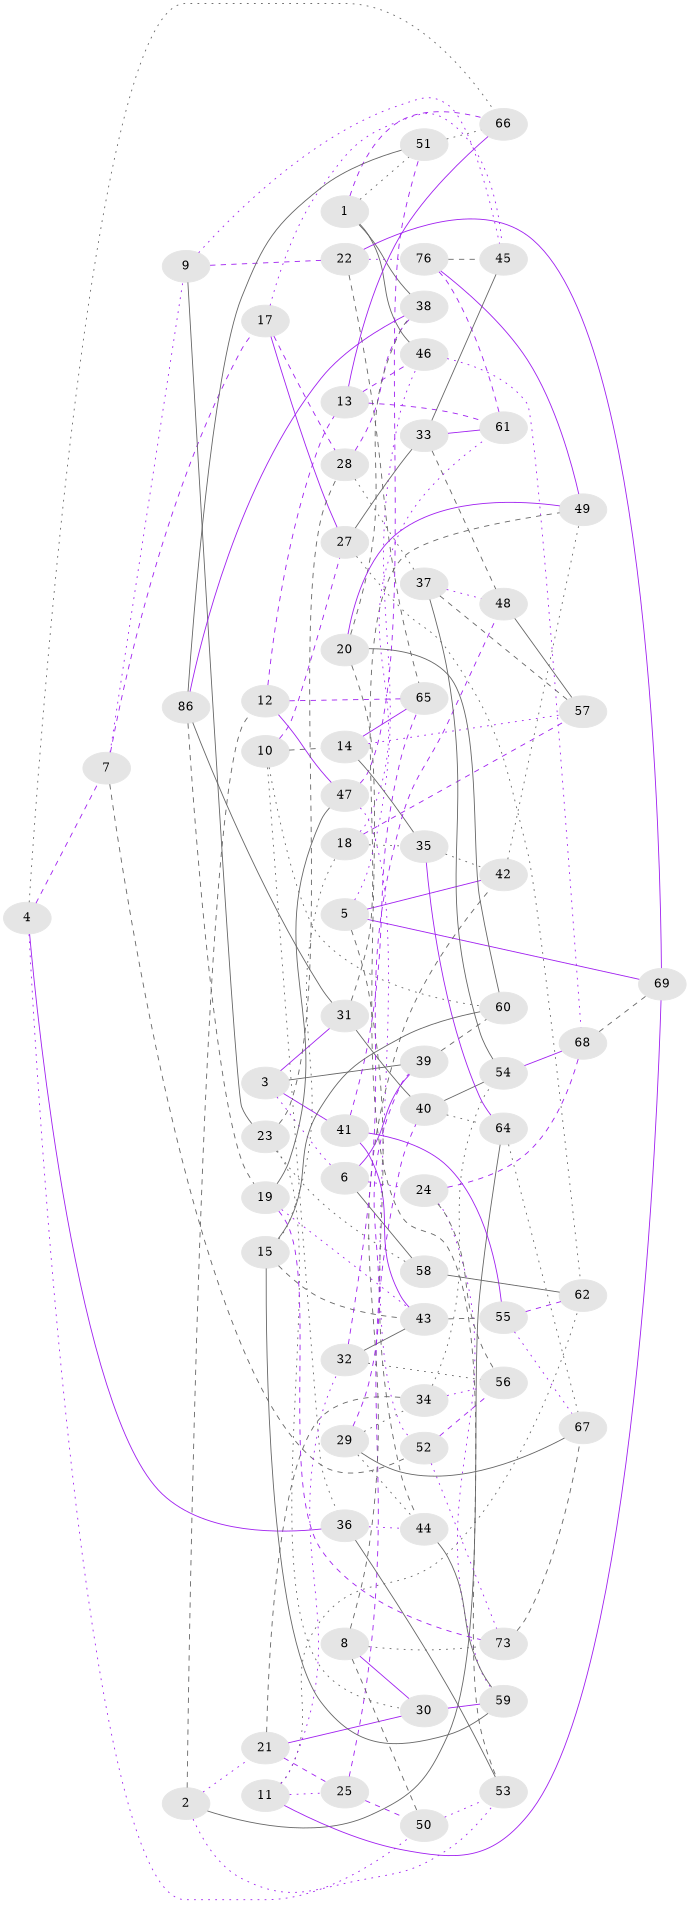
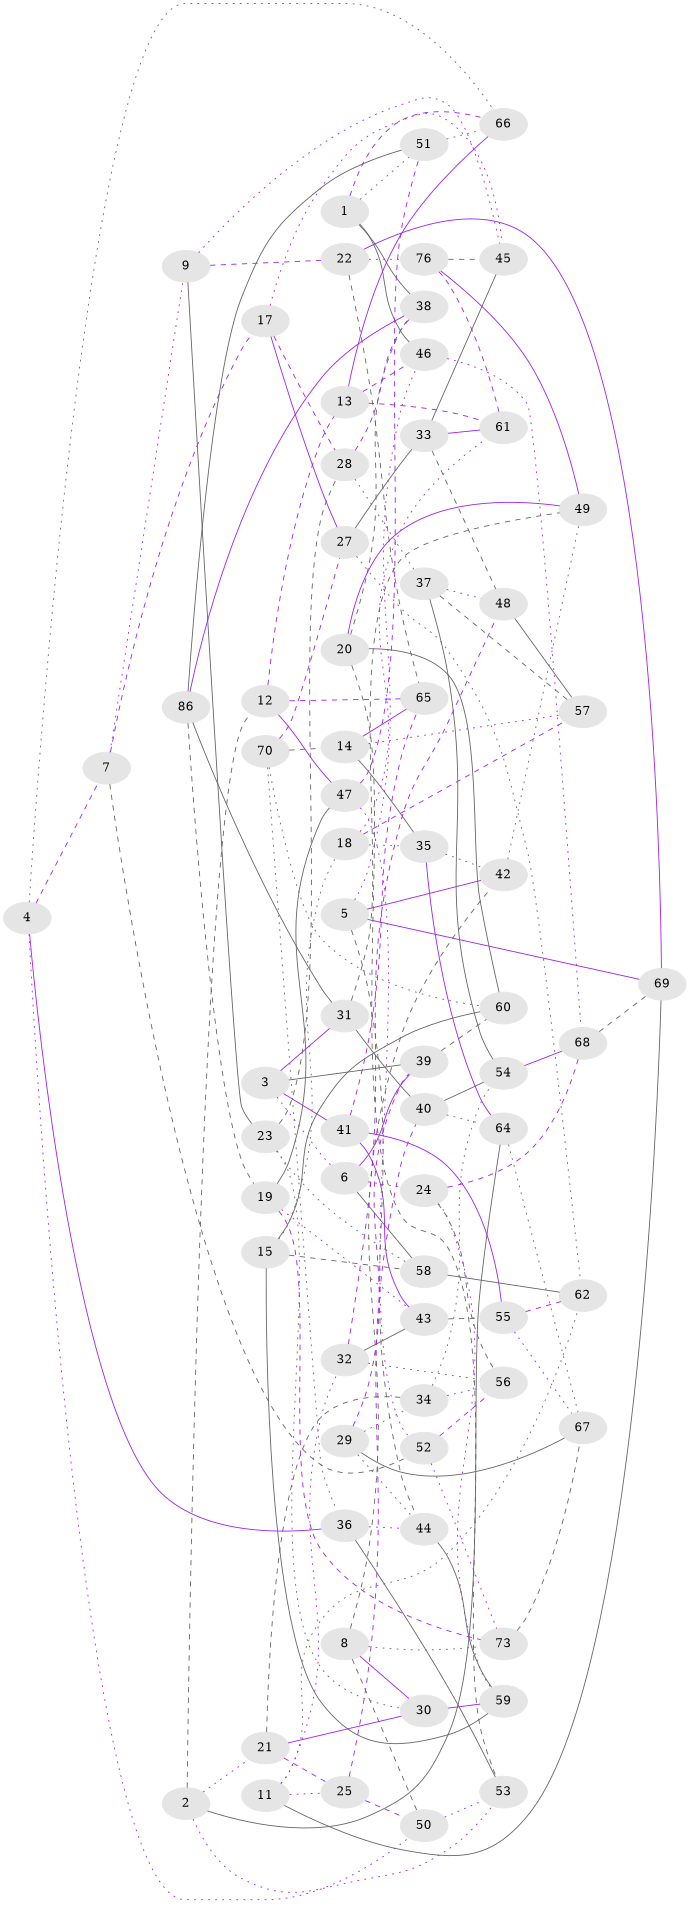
  graph {
    rankdir=LR
    node [color=gray90 style=filled]
    edge [color=purple style=solid]
    1
    38
    46
    51
    66
    68
    2
    12
    21
    53
    64
    13
    47
    65
    30
    25
    34
    67
    3
    6
    31
    39
    41
    24
    58
    49
    40
    60
    43
    55
    4
    7
    36
    50
    9
    17
    52
    44
    5
    42
    69
    59
    56
    62
    22
    23
    45
    27
    28
    n50 [label=73]
    8
    n52 [label=76]
-   10
+   10 [label=70]
    14
    35
    57
    33
    11
    32
    48
    61
    15
    18
    n64 [label=86]
    19
    37
    20
    54
    29
    1 -- 38 [color=gray40]
    1 -- 46 [color=gray40]
    1 -- 51 [color=gray40 style=dotted]
    1 -- 66 [style=dashed]
    46 -- 68 [style=dotted]
    51 -- 66 [color=gray40 style=dotted]
    68 -- 69 [color=gray40 style=dashed]
    2 -- 12 [color=gray40 style=dashed]
    2 -- 21 [style=dotted]
    2 -- 53 [style=dotted]
    2 -- 64 [color=gray40]
    12 -- 13 [style=dashed]
    12 -- 47
    12 -- 65 [style=dashed]
    21 -- 30
    21 -- 25 [style=dashed]
    21 -- 34 [color=gray40 style=dashed]
    64 -- 67 [color=gray40 style=dotted]
    13 -- 46 [style=dashed]
    13 -- 66
    13 -- 61 [style=dashed]
    47 -- 51 [style=dashed]
    47 -- 52 [style=dotted]
    30 -- 59
    25 -- 40 [style=dashed]
    25 -- 50 [style=dashed]
    34 -- 56 [style=dotted]
    34 -- 54 [color=gray40 style=dotted]
    3 -- 6 [style=dotted]
    3 -- 31
    3 -- 39 [color=gray40]
    3 -- 41
    6 -- 39
    6 -- 24 [style=dotted]
    6 -- 58 [color=gray40]
    31 -- 49 [color=gray40 style=dashed]
    31 -- 40 [color=gray40]
    39 -- 60 [color=gray40 style=dashed]
    41 -- 65 [style=dashed]
    41 -- 43
    41 -- 55
    24 -- 68 [style=dashed]
    24 -- 59 [style=dotted]
    24 -- 56 [color=gray40 style=dashed]
    58 -- 62 [color=gray40]
    40 -- 64 [color=gray40 style=dotted]
    40 -- 54 [color=gray40]
    43 -- 55 [color=gray40 style=dashed]
    55 -- 67 [style=dotted]
    55 -- 62 [style=dashed]
    4 -- 66 [color=gray40 style=dotted]
    4 -- 7 [style=dashed]
    4 -- 36
    4 -- 50 [style=dotted]
    7 -- 9 [style=dotted]
    7 -- 17 [style=dashed]
    7 -- 52 [color=gray40 style=dashed]
    36 -- 53 [color=gray40]
    36 -- 44 [style=dotted]
    50 -- 53 [style=dotted]
    9 -- 22 [style=dashed]
    9 -- 23 [color=gray40]
    9 -- 45 [style=dotted]
    17 -- 45 [style=dotted]
    17 -- 27
    17 -- 28 [style=dashed]
    52 -- 56 [style=dashed]
    52 -- n50 [style=dotted]
    44 -- 59 [color=gray40]
    5 -- 46 [style=dotted]
    5 -- 44 [color=gray40 style=dashed]
    5 -- 42
    5 -- 69
    42 -- 49 [color=gray40 style=dotted]
    22 -- 65 [color=gray40 style=dashed]
    22 -- 69
    22 -- n52 [style=dotted]
    23 -- 30 [color=gray40 style=dotted]
    23 -- 58 [color=gray40 style=dotted]
    23 -- 28 [color=gray40 style=dashed]
    27 -- 62 [color=gray40 style=dotted]
    27 -- 33 [color=gray40]
    28 -- 38 [style=dashed]
    28 -- 37 [color=gray40 style=dotted]
    n50 -- 67 [color=gray40 style=dashed]
    8 -- 30
    8 -- 50 [color=gray40 style=dashed]
    8 -- 42 [color=gray40 style=dashed]
    8 -- n50 [color=gray40 style=dotted]
    n52 -- 49
    n52 -- 45 [color=gray40 style=dashed]
    n52 -- 61 [style=dashed]
    10 -- 60 [color=gray40 style=dotted]
    10 -- 36 [color=gray40 style=dotted]
    10 -- 27 [style=dashed]
    10 -- 14 [color=gray40 style=dashed]
    14 -- 65
    14 -- 35 [color=gray40]
    14 -- 57 [style=dotted]
    35 -- 64
    35 -- 42 [color=gray40 style=dotted]
    33 -- 45 [color=gray40]
    33 -- 48 [color=gray40 style=dashed]
    33 -- 61
    11 -- 25 [style=dotted]
-   11 -- 69
+   11 -- 69 [color=gray40]
    11 -- 62 [color=gray40 style=dotted]
    11 -- 32 [style=dotted]
    32 -- 43 [color=gray40]
    32 -- 56 [color=gray40 style=dotted]
    32 -- 48 [style=dashed]
    48 -- 57 [color=gray40]
-   15 -- 43 [color=gray40 style=dashed]
+   15 -- 58 [color=gray40 style=dashed]
    15 -- 60 [color=gray40]
    15 -- 59 [color=gray40]
    15 -- 18 [color=gray40 style=dotted]
    18 -- 35 [color=gray40 style=dotted]
    18 -- 57 [style=dashed]
    18 -- 61 [style=dotted]
    n64 -- 38
    n64 -- 51 [color=gray40]
    n64 -- 31 [color=gray40]
    n64 -- 19 [color=gray40 style=dashed]
    19 -- 47 [color=gray40]
    19 -- 43 [style=dotted]
    19 -- n50 [style=dashed]
    37 -- 57 [color=gray40 style=dashed]
    37 -- 48 [style=dotted]
    37 -- 54 [color=gray40]
    20 -- 38 [color=gray40 style=dashed]
    20 -- 53 [color=gray40 style=dashed]
    20 -- 49
    20 -- 60 [color=gray40]
    54 -- 68
    29 -- 34 [color=gray40 style=dotted]
    29 -- 67 [color=gray40]
    29 -- 39 [style=dashed]
    29 -- 44 [color=gray40 style=dotted]
  }
